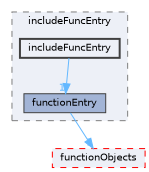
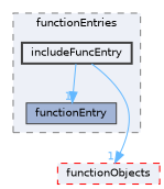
  digraph {
    compound=true
    node [color=grey25 fillcolor="#edf0f7" fontname=Helvetica fontsize=10 shape=box]
    edge [color=steelblue1 fontcolor=steelblue1 fontname=Helvetica fontsize=10 headlabel=1 labeldistance=1.5 labelfontname=Helvetica labelfontsize=10]
    n1 [fillcolor="#a2b4d6" height=0.2 label=functionEntry style=filled width=0.4]
    n2 [height=0.2 label=includeFuncEntry style="filled,bold" width=0.4]
    n3 [color=red height=0.2 label=functionObjects style="filled,dashed" width=0.4]
    subgraph cluster_1 {
      bgcolor="#edf0f7"
      fontname=Helvetica
      fontsize=10
-     label=includeFuncEntry
+     label=functionEntries
      pencolor=grey50
      style="filled,dashed"
      n1
      n2
    }
    n2 -> n1
-   n1 -> n3
+   n2 -> n3
  }
